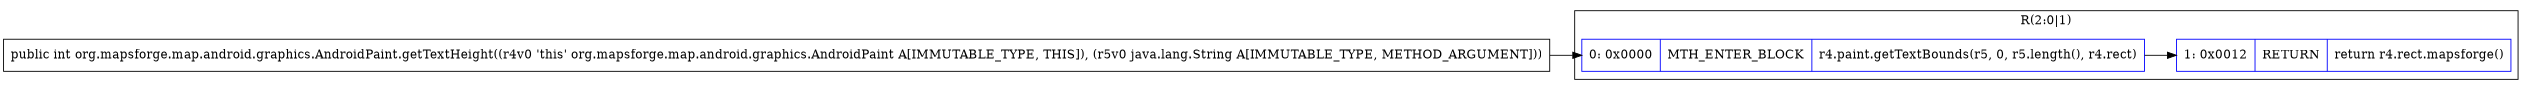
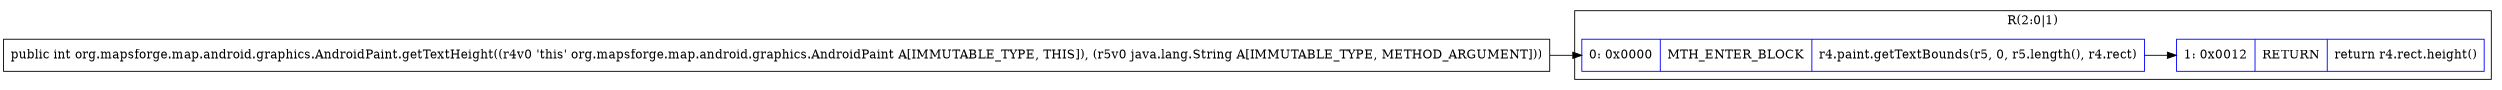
  digraph {
    rankdir=LR
    node [color=blue shape=record]
    n1 [label="{0\:\ 0x0000|MTH_ENTER_BLOCK\l|r4.paint.getTextBounds(r5, 0, r5.length(), r4.rect)\l}"]
-   n2 [label="{1\:\ 0x0012|RETURN\l|return r4.rect.mapsforge()\l}"]
+   n2 [label="{1\:\ 0x0012|RETURN\l|return r4.rect.height()\l}"]
    n3 [label="{public int org.mapsforge.map.android.graphics.AndroidPaint.getTextHeight((r4v0 'this' org.mapsforge.map.android.graphics.AndroidPaint A[IMMUTABLE_TYPE, THIS]), (r5v0 java.lang.String A[IMMUTABLE_TYPE, METHOD_ARGUMENT])) }" color=""]
    subgraph cluster_1 {
      label="R(2:0|1)"
      n1
      n2
    }
    n1 -> n2
    n3 -> n1
  }
